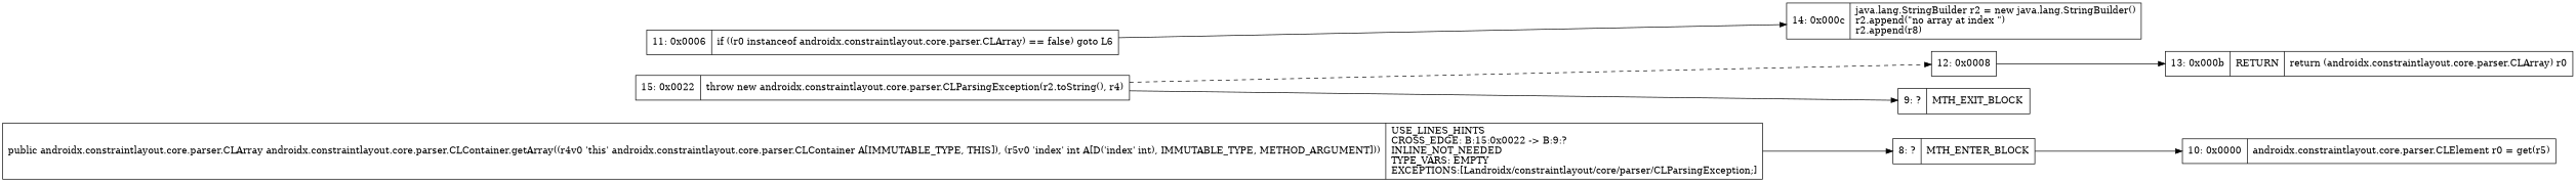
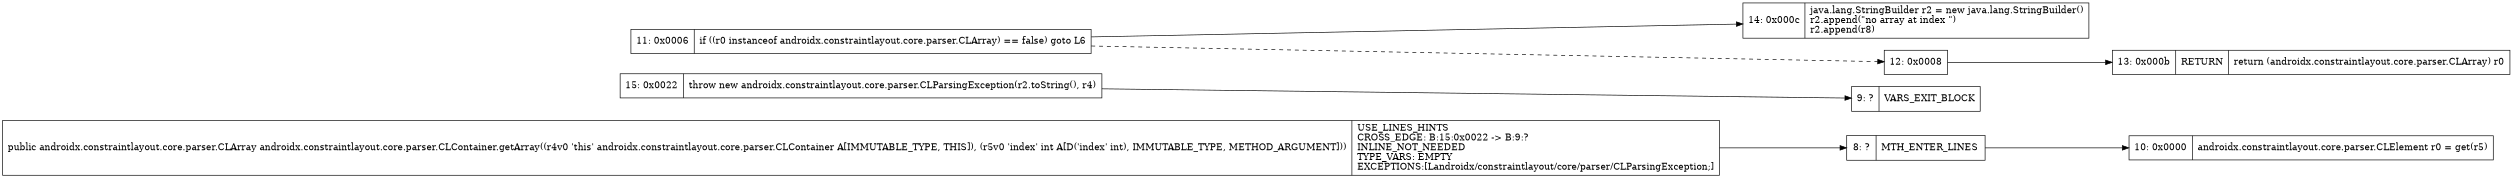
  digraph {
    rankdir=LR
    node [shape=record]
-   n1 [label="{8\:\ ?|MTH_ENTER_BLOCK\l}"]
+   n1 [label="{8\:\ ?|MTH_ENTER_LINES\l}"]
    n2 [label="{10\:\ 0x0000|androidx.constraintlayout.core.parser.CLElement r0 = get(r5)\l}"]
    n3 [label="{11\:\ 0x0006|if ((r0 instanceof androidx.constraintlayout.core.parser.CLArray) == false) goto L6\l}"]
    n4 [label="{12\:\ 0x0008}"]
    n5 [label="{14\:\ 0x000c|java.lang.StringBuilder r2 = new java.lang.StringBuilder()\lr2.append(\"no array at index \")\lr2.append(r8)\l}"]
    n6 [label="{13\:\ 0x000b|RETURN\l|return (androidx.constraintlayout.core.parser.CLArray) r0\l}"]
-   n7 [label="{9\:\ ?|MTH_EXIT_BLOCK\l}"]
+   n7 [label="{9\:\ ?|VARS_EXIT_BLOCK\l}"]
    n8 [label="{15\:\ 0x0022|throw new androidx.constraintlayout.core.parser.CLParsingException(r2.toString(), r4)\l}"]
    n9 [label="{public androidx.constraintlayout.core.parser.CLArray androidx.constraintlayout.core.parser.CLContainer.getArray((r4v0 'this' androidx.constraintlayout.core.parser.CLContainer A[IMMUTABLE_TYPE, THIS]), (r5v0 'index' int A[D('index' int), IMMUTABLE_TYPE, METHOD_ARGUMENT]))  | USE_LINES_HINTS\lCROSS_EDGE: B:15:0x0022 \-\> B:9:?\lINLINE_NOT_NEEDED\lTYPE_VARS: EMPTY\lEXCEPTIONS:[Landroidx\/constraintlayout\/core\/parser\/CLParsingException;]\l}"]
    n1 -> n2
-   n8 -> n4 [style=dashed]
+   n3 -> n4 [style=dashed]
    n3 -> n5
    n4 -> n6
    n8 -> n7
    n9 -> n1
  }
